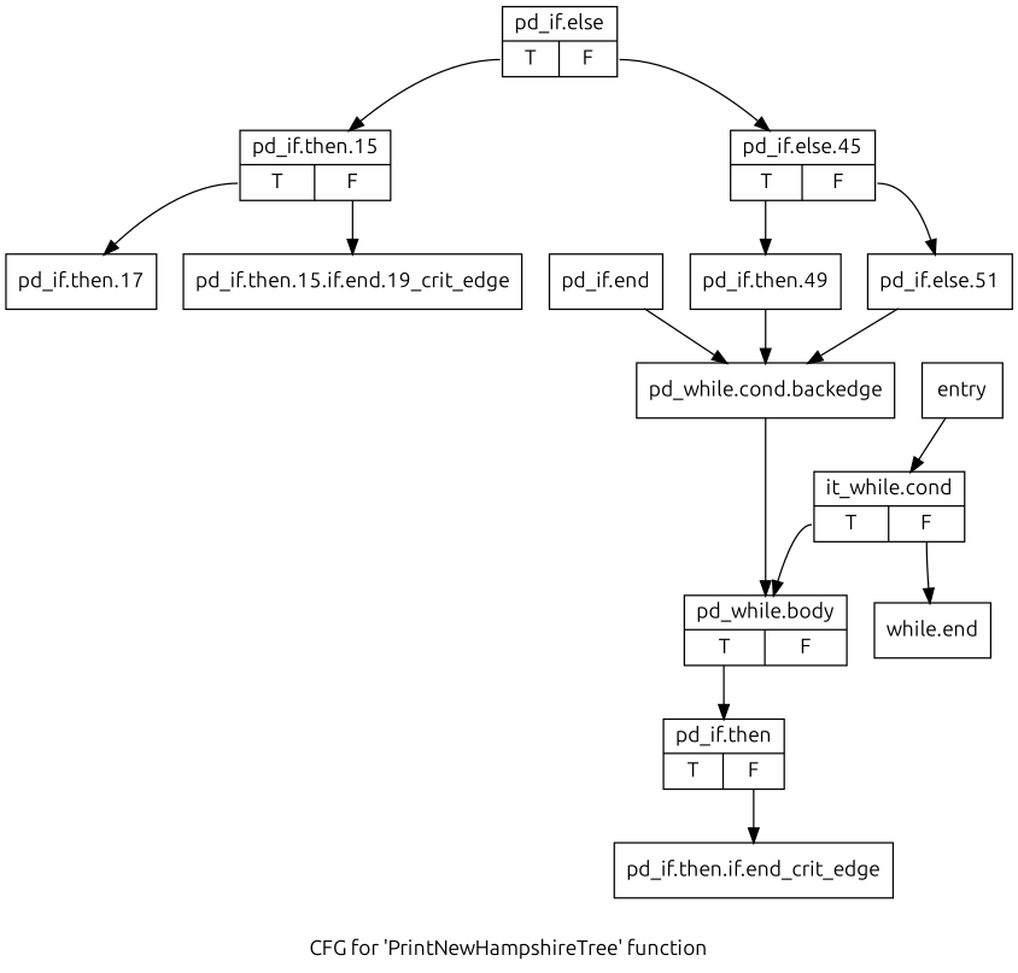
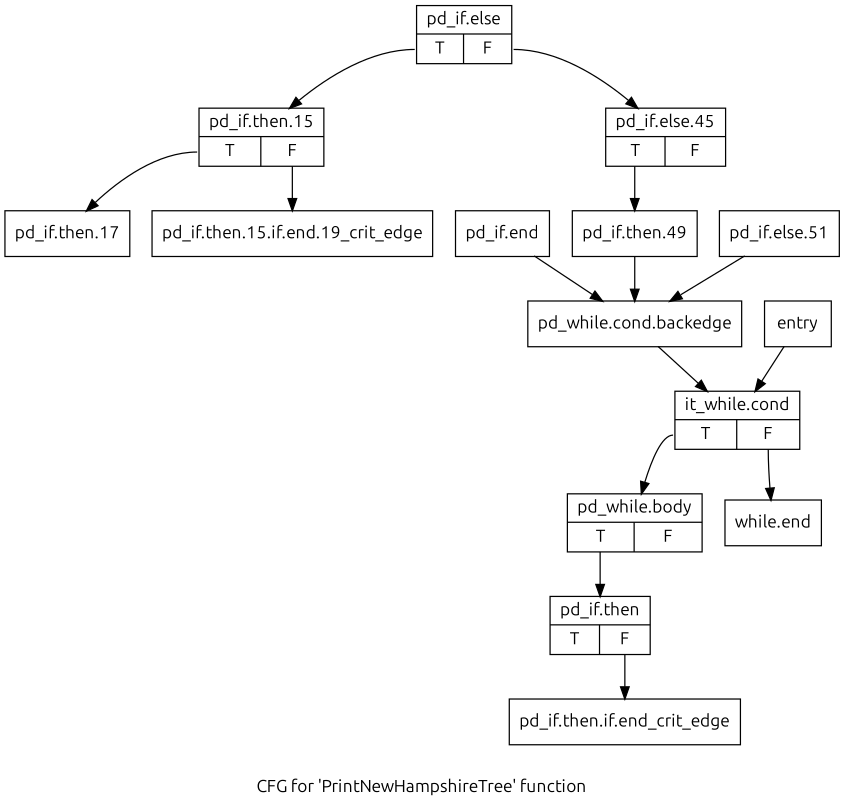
  digraph {
    fontname=Ubuntu
    label="CFG for 'PrintNewHampshireTree' function"
    node [fontname=Ubuntu shape=record]
    edge [fontname=Ubuntu]
    n1 [label="{entry}"]
    n2 [label="{it_while.cond|{<s0>T|<s1>F}}"]
    n3 [label="{pd_while.body|{<s0>T|<s1>F}}"]
    n4 [label="{while.end}"]
    n5 [label="{pd_if.then|{<s0>T|<s1>F}}"]
    n6 [label="{pd_if.then.if.end_crit_edge}"]
    n7 [label="{pd_if.else|{<s0>T|<s1>F}}"]
    n8 [label="{pd_if.then.15|{<s0>T|<s1>F}}"]
    n9 [label="{pd_if.else.45|{<s0>T|<s1>F}}"]
    n10 [label="{pd_if.then.17}"]
    n11 [label="{pd_if.then.15.if.end.19_crit_edge}"]
    n12 [label="{pd_if.then.49}"]
    n13 [label="{pd_if.else.51}"]
    n14 [label="{pd_if.end}"]
    n15 [label="{pd_while.cond.backedge}"]
    n1 -> n2
    n2 -> n3 [tailport=s0]
    n2 -> n4 [tailport=s1]
    n3 -> n5 [tailport=s0]
    n5 -> n6 [tailport=s1]
    n7 -> n8 [tailport=s0]
    n7 -> n9 [tailport=s1]
    n8 -> n10 [tailport=s0]
    n8 -> n11 [tailport=s1]
    n9 -> n12 [tailport=s0]
-   n9 -> n13 [tailport=s1]
    n12 -> n15
    n13 -> n15
    n14 -> n15
-   n15 -> n3
+   n15 -> n2
  }
